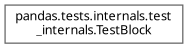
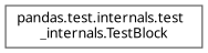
  digraph {
    rankdir=LR
    fontname="Noto Sans"
-   n1 [color=grey40 fillcolor=white fontname="Noto Sans" fontsize=10 height=0.2 label="pandas.tests.internals.test\l_internals.TestBlock" shape=box style=filled width=0.4]
+   n1 [color=grey40 fillcolor=white fontname="Noto Sans" fontsize=10 height=0.2 label="pandas.test.internals.test\l_internals.TestBlock" shape=box style=filled width=0.4]
  }
